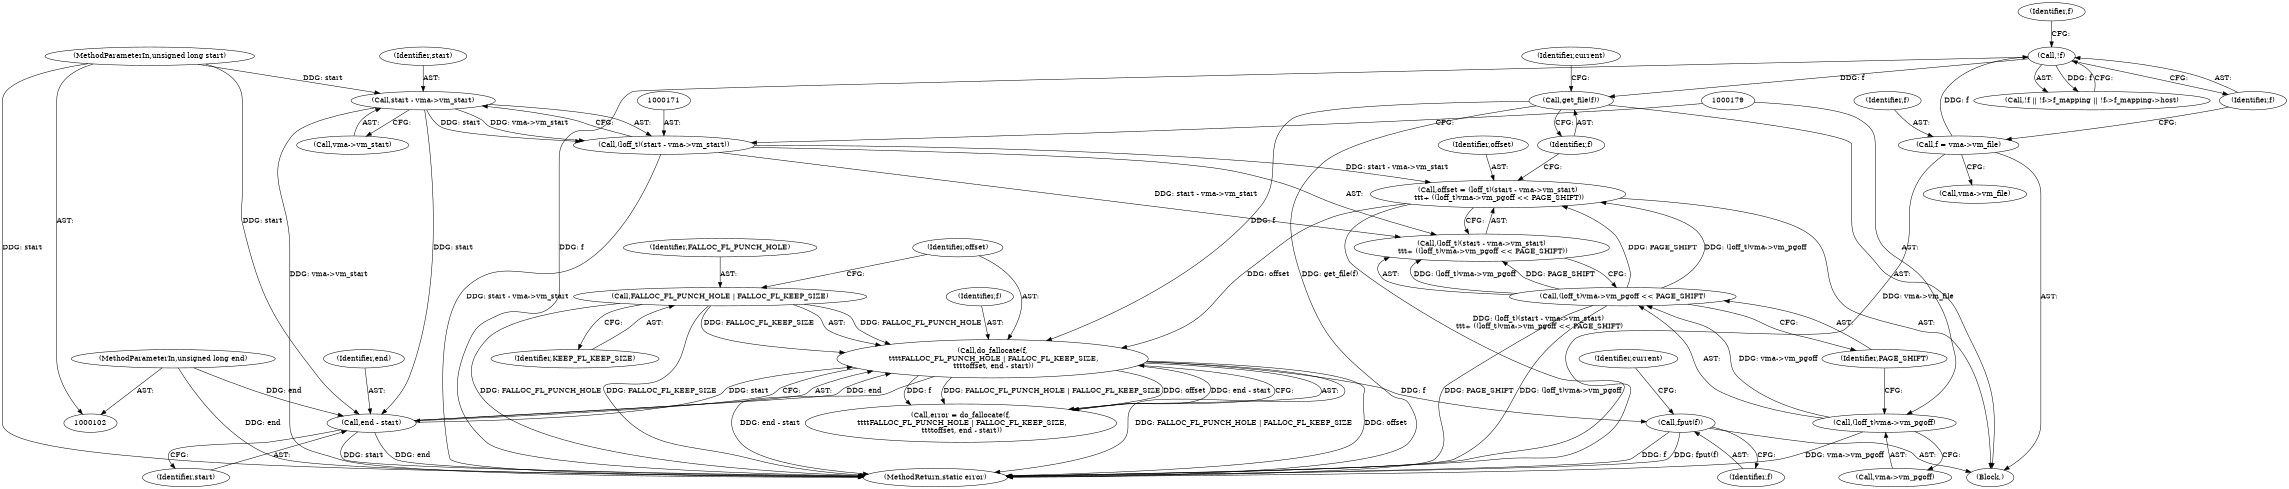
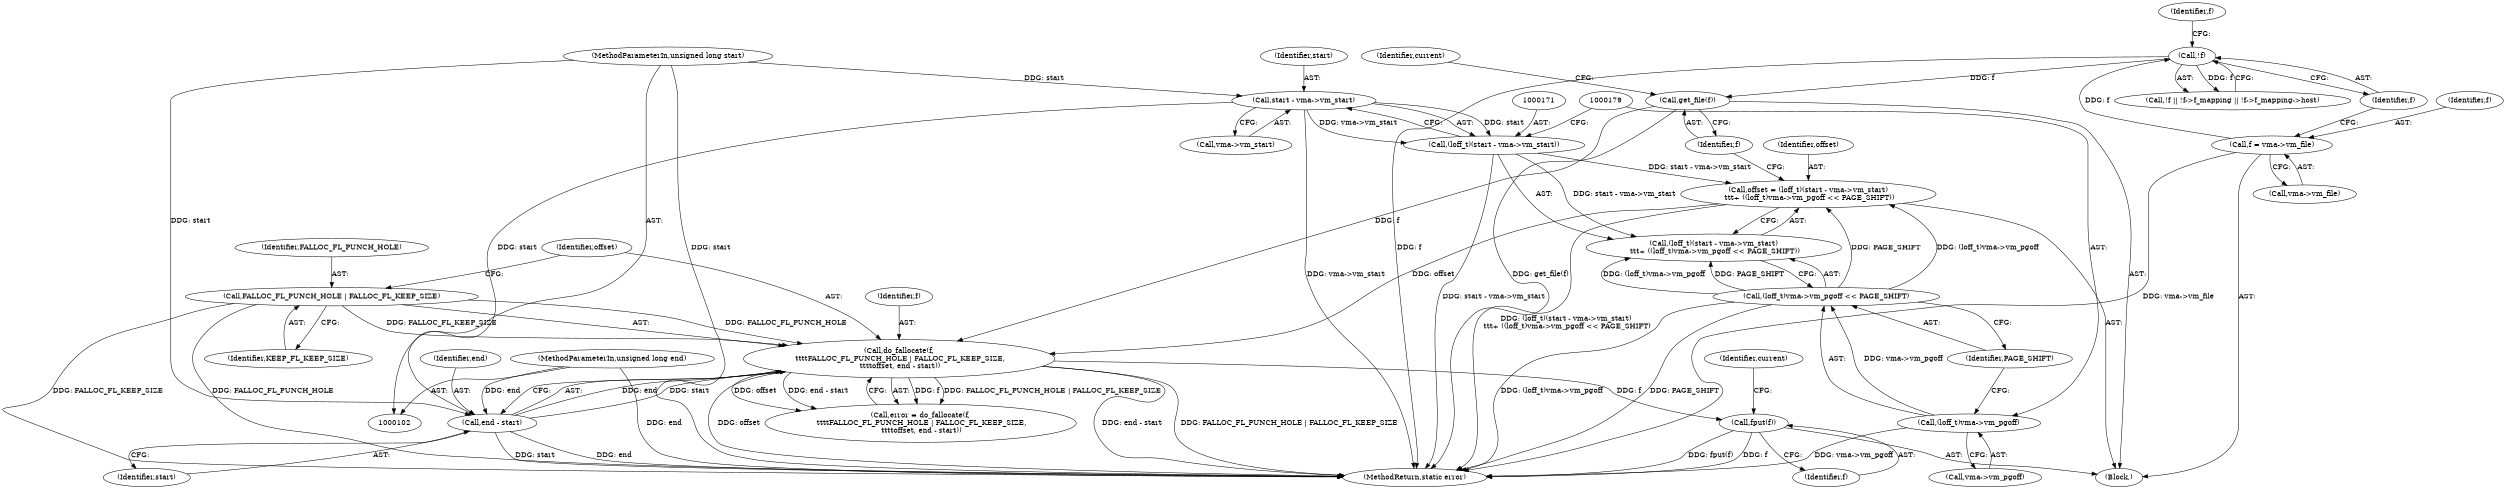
  digraph {
    n1 [label="(Call,fput(f))"]
    n2 [label="(Identifier,f)"]
    n3 [label="(MethodReturn,static error)"]
    n4 [label="(Block,)"]
    n5 [label="(Call,do_fallocate(f,\n \t\t\t\tFALLOC_FL_PUNCH_HOLE | FALLOC_FL_KEEP_SIZE,\n \t\t\t\toffset, end - start))"]
    n6 [label="(Call,end - start)"]
    n7 [label="(Call,error = do_fallocate(f,\n \t\t\t\tFALLOC_FL_PUNCH_HOLE | FALLOC_FL_KEEP_SIZE,\n \t\t\t\toffset, end - start))"]
    n8 [label="(Identifier,start)"]
    n9 [label="(Call,get_file(f))"]
    n10 [label="(Identifier,f)"]
    n11 [label="(Call,offset = (loff_t)(start - vma->vm_start)\n \t\t\t+ ((loff_t)vma->vm_pgoff << PAGE_SHIFT))"]
    n12 [label="(Call,!f)"]
    n13 [label="(Identifier,f)"]
    n14 [label="(Call,!f || !f->f_mapping || !f->f_mapping->host)"]
    n15 [label="(Call,f = vma->vm_file)"]
    n16 [label="(Call,vma->vm_file)"]
    n17 [label="(Call,FALLOC_FL_PUNCH_HOLE | FALLOC_FL_KEEP_SIZE)"]
    n18 [label="(Identifier,KEEP_FL_KEEP_SIZE)"]
    n19 [label="(Call,(loff_t)(start - vma->vm_start)\n \t\t\t+ ((loff_t)vma->vm_pgoff << PAGE_SHIFT))"]
    n20 [label="(Call,(loff_t)vma->vm_pgoff << PAGE_SHIFT)"]
    n21 [label="(Call,(loff_t)(start - vma->vm_start))"]
    n22 [label="(Call,start - vma->vm_start)"]
    n23 [label="(Call,vma->vm_start)"]
    n24 [label="(MethodParameterIn,unsigned long start)"]
    1000102
    n26 [label="(Identifier,PAGE_SHIFT)"]
    n27 [label="(Call,(loff_t)vma->vm_pgoff)"]
    n28 [label="(Call,vma->vm_pgoff)"]
    n29 [label="(MethodParameterIn,unsigned long end)"]
    n30 [label="(Identifier,start)"]
    n31 [label="(Identifier,current)"]
    n32 [label="(Identifier,current)"]
    n33 [label="(Identifier,end)"]
    n34 [label="(Identifier,FALLOC_FL_PUNCH_HOLE)"]
    n35 [label="(Identifier,f)"]
    n36 [label="(Identifier,offset)"]
    n37 [label="(Identifier,offset)"]
    n38 [label="(Identifier,f)"]
    n39 [label="(Identifier,f)"]
    1000171
    1000179
    n1 -> n2 [label="CFG: "]
    n1 -> n3 [label="DDG: f"]
    n1 -> n3 [label="DDG: fput(f)"]
    n1 -> n4 [label="AST: "]
    n2 -> n1 [label="AST: "]
    n5 -> n1 [label="DDG: f"]
    n5 -> n3 [label="DDG: offset"]
    n5 -> n3 [label="DDG: end - start"]
    n5 -> n3 [label="DDG: FALLOC_FL_PUNCH_HOLE | FALLOC_FL_KEEP_SIZE"]
    n5 -> n6 [label="CFG: "]
    n5 -> n7 [label="AST: "]
    n5 -> n7 [label="DDG: f"]
    n5 -> n7 [label="DDG: FALLOC_FL_PUNCH_HOLE | FALLOC_FL_KEEP_SIZE"]
    n5 -> n7 [label="DDG: offset"]
    n5 -> n7 [label="DDG: end - start"]
    n6 -> n3 [label="DDG: start"]
    n6 -> n3 [label="DDG: end"]
    n6 -> n5 [label="AST: "]
    n6 -> n5 [label="DDG: end"]
    n6 -> n5 [label="DDG: start"]
    n6 -> n8 [label="CFG: "]
    n7 -> n5 [label="CFG: "]
    n8 -> n6 [label="AST: "]
    n9 -> n3 [label="DDG: get_file(f)"]
    n9 -> n4 [label="AST: "]
    n9 -> n5 [label="DDG: f"]
    n9 -> n10 [label="CFG: "]
    n10 -> n9 [label="AST: "]
    n10 -> n11 [label="CFG: "]
    n11 -> n3 [label="DDG: (loff_t)(start - vma->vm_start)\n \t\t\t+ ((loff_t)vma->vm_pgoff << PAGE_SHIFT)"]
    n11 -> n4 [label="AST: "]
    n11 -> n5 [label="DDG: offset"]
    n11 -> n19 [label="CFG: "]
    n12 -> n3 [label="DDG: f"]
    n12 -> n9 [label="DDG: f"]
    n12 -> n13 [label="CFG: "]
    n12 -> n14 [label="AST: "]
    n12 -> n14 [label="DDG: f"]
    n13 -> n12 [label="AST: "]
    n13 -> n15 [label="CFG: "]
    n14 -> n12 [label="CFG: "]
    n15 -> n3 [label="DDG: vma->vm_file"]
    n15 -> n4 [label="AST: "]
    n15 -> n12 [label="DDG: f"]
    n15 -> n16 [label="CFG: "]
+   n16 -> n15 [label="AST: "]
    n17 -> n3 [label="DDG: FALLOC_FL_KEEP_SIZE"]
    n17 -> n3 [label="DDG: FALLOC_FL_PUNCH_HOLE"]
    n17 -> n5 [label="AST: "]
    n17 -> n5 [label="DDG: FALLOC_FL_PUNCH_HOLE"]
    n17 -> n5 [label="DDG: FALLOC_FL_KEEP_SIZE"]
    n17 -> n18 [label="CFG: "]
    n18 -> n17 [label="AST: "]
    n19 -> n11 [label="AST: "]
    n19 -> n20 [label="CFG: "]
    n20 -> n3 [label="DDG: (loff_t)vma->vm_pgoff"]
    n20 -> n3 [label="DDG: PAGE_SHIFT"]
    n20 -> n11 [label="DDG: (loff_t)vma->vm_pgoff"]
    n20 -> n11 [label="DDG: PAGE_SHIFT"]
    n20 -> n19 [label="AST: "]
    n20 -> n19 [label="DDG: (loff_t)vma->vm_pgoff"]
    n20 -> n19 [label="DDG: PAGE_SHIFT"]
    n20 -> n26 [label="CFG: "]
    n21 -> n3 [label="DDG: start - vma->vm_start"]
    n21 -> n11 [label="DDG: start - vma->vm_start"]
    n21 -> n19 [label="AST: "]
    n21 -> n19 [label="DDG: start - vma->vm_start"]
    n21 -> n22 [label="CFG: "]
    n22 -> n3 [label="DDG: vma->vm_start"]
    n22 -> n6 [label="DDG: start"]
    n22 -> n21 [label="AST: "]
    n22 -> n21 [label="DDG: start"]
    n22 -> n21 [label="DDG: vma->vm_start"]
    n22 -> n23 [label="CFG: "]
    n23 -> n22 [label="AST: "]
    n24 -> n3 [label="DDG: start"]
    n24 -> n6 [label="DDG: start"]
    n24 -> n22 [label="DDG: start"]
    n24 -> 1000102 [label="AST: "]
    n26 -> n20 [label="AST: "]
    n26 -> n27 [label="CFG: "]
    n27 -> n3 [label="DDG: vma->vm_pgoff"]
    n27 -> n20 [label="AST: "]
    n27 -> n20 [label="DDG: vma->vm_pgoff"]
    n27 -> n28 [label="CFG: "]
    n28 -> n27 [label="AST: "]
    n29 -> n3 [label="DDG: end"]
    n29 -> n6 [label="DDG: end"]
    n29 -> 1000102 [label="AST: "]
    n30 -> n22 [label="AST: "]
    n31 -> n9 [label="CFG: "]
    n32 -> n1 [label="CFG: "]
    n33 -> n6 [label="AST: "]
    n34 -> n17 [label="AST: "]
    n35 -> n15 [label="AST: "]
    n36 -> n5 [label="AST: "]
    n36 -> n17 [label="CFG: "]
    n37 -> n11 [label="AST: "]
    n38 -> n12 [label="CFG: "]
    n39 -> n5 [label="AST: "]
    1000171 -> n21 [label="AST: "]
    1000179 -> n21 [label="CFG: "]
    1000179 -> n27 [label="AST: "]
  }
